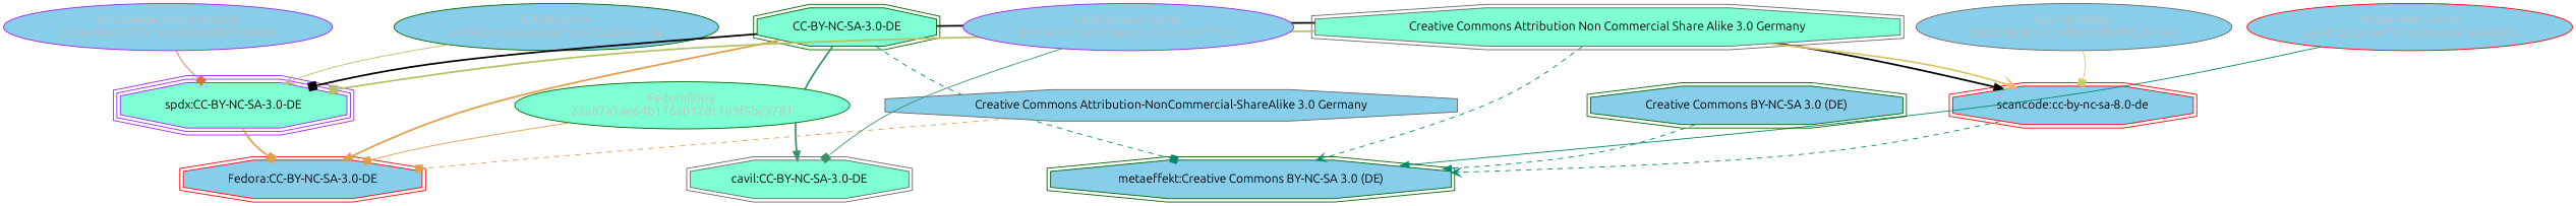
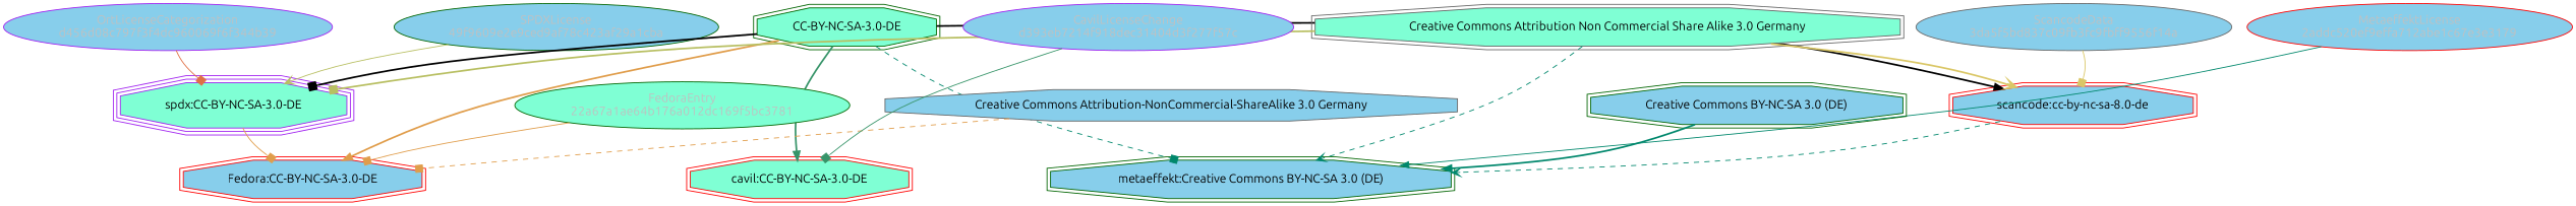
  strict digraph {
    fontname=Ubuntu
    splines=curved
    node [color=darkgreen fillcolor=skyblue fontname=Ubuntu shape=doubleoctagon style=filled]
    edge [arrowhead=box color="#00876c" fontname=Ubuntu weight=0.5 style=bold]
    n1 [fontcolor=gray label="SPDXLicense\n49f9609e2e9ced9af78c423af29a1cba" shape=ellipse]
    n2 [color=purple fillcolor=aquamarine label="spdx:CC-BY-NC-SA-3.0-DE" shape=tripleoctagon]
    n3 [color=red label="Fedora:CC-BY-NC-SA-3.0-DE"]
    n4 [label="metaeffekt:Creative Commons BY-NC-SA 3.0 (DE)"]
    n5 [fillcolor=aquamarine label="CC-BY-NC-SA-3.0-DE"]
    n6 [color=red label="scancode:cc-by-nc-sa-8.0-de"]
-   n7 [color=gray40 fillcolor=aquamarine label="cavil:CC-BY-NC-SA-3.0-DE"]
+   n7 [color=red fillcolor=aquamarine label="cavil:CC-BY-NC-SA-3.0-DE"]
    n8 [color=gray40 fillcolor=aquamarine label="Creative Commons Attribution Non Commercial Share Alike 3.0 Germany"]
    n9 [fillcolor=aquamarine fontcolor=gray label="FedoraEntry\n22a67a1ae64b176a012dc169f5bc3781" shape=ellipse]
    n10 [color=gray40 label="Creative Commons Attribution-NonCommercial-ShareAlike 3.0 Germany" shape=octagon]
    n11 [color=gray40 fontcolor=gray label="ScancodeData\n3da5f5bd837c09fb3fc9fbff9556f14a" shape=ellipse]
    n12 [color=purple fontcolor=gray label="OrtLicenseCategorization\nd456d08c797f3f4dc960069f6f344b39" shape=ellipse]
    n13 [color=purple fontcolor=gray label="CavilLicenseChange\nd393eb7214f918dec31404d3f277f57c" shape=ellipse]
    n14 [color=red fontcolor=gray label="MetaeffektLicense\n2addc520ef9effa712abe1c67e3e3179" shape=ellipse]
    n15 [label="Creative Commons BY-NC-SA 3.0 (DE)"]
    n1 -> n2 [arrowhead=vee color="#b8bf62" style=""]
-   n2 -> n3 [color="#e09d4b" weight=0.7]
+   n2 -> n3 [color="#e09d4b" style=solid weight=0.7]
    n5 -> n2 [weight=0.7 color=""]
    n5 -> n3 [arrowhead=normal color="#e09d4b" weight=0.7]
    n5 -> n4 [style=dashed]
    n5 -> n6 [arrowhead=normal weight=0.7 color=""]
    n5 -> n7 [arrowhead=normal color="#379469" weight=0.7]
    n6 -> n4 [arrowhead=vee style=dashed]
    n8 -> n2 [color="#b8bf62" weight=0.7]
    n8 -> n4 [arrowhead=vee style=dashed]
    n8 -> n6 [arrowhead=vee color="#dac767" weight=0.7]
    n9 -> n3 [color="#e09d4b" style=""]
    n10 -> n3 [color="#e09d4b" style=dashed]
    n11 -> n6 [color="#dac767" style=""]
    n12 -> n2 [color="#e06f45" style=""]
    n13 -> n7 [color="#379469" style=""]
    n14 -> n4 [arrowhead=normal style=""]
-   n15 -> n4 [arrowhead=normal style=dashed weight=0.7]
+   n15 -> n4 [arrowhead=normal weight=0.7]
  }
